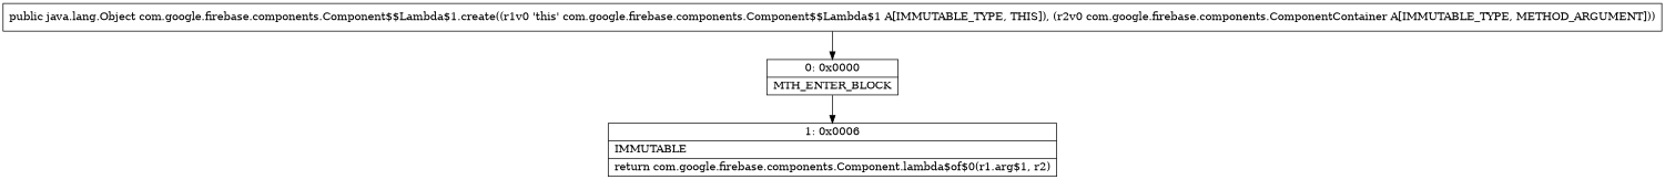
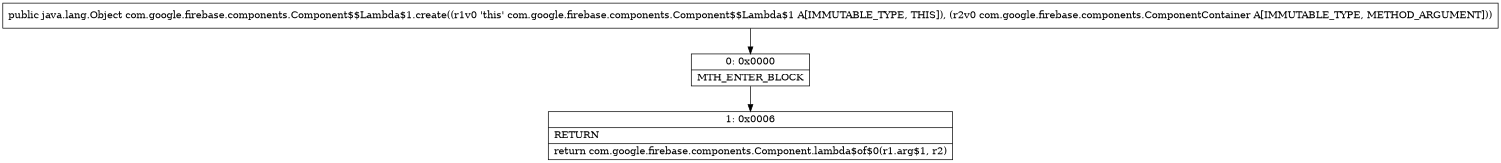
  digraph {
    node [shape=record]
    n1 [label="{0\:\ 0x0000|MTH_ENTER_BLOCK\l}"]
-   n2 [label="{1\:\ 0x0006|IMMUTABLE\l|return com.google.firebase.components.Component.lambda$of$0(r1.arg$1, r2)\l}"]
+   n2 [label="{1\:\ 0x0006|RETURN\l|return com.google.firebase.components.Component.lambda$of$0(r1.arg$1, r2)\l}"]
    n3 [label="{public java.lang.Object com.google.firebase.components.Component$$Lambda$1.create((r1v0 'this' com.google.firebase.components.Component$$Lambda$1 A[IMMUTABLE_TYPE, THIS]), (r2v0 com.google.firebase.components.ComponentContainer A[IMMUTABLE_TYPE, METHOD_ARGUMENT])) }"]
    n1 -> n2
    n3 -> n1
  }
